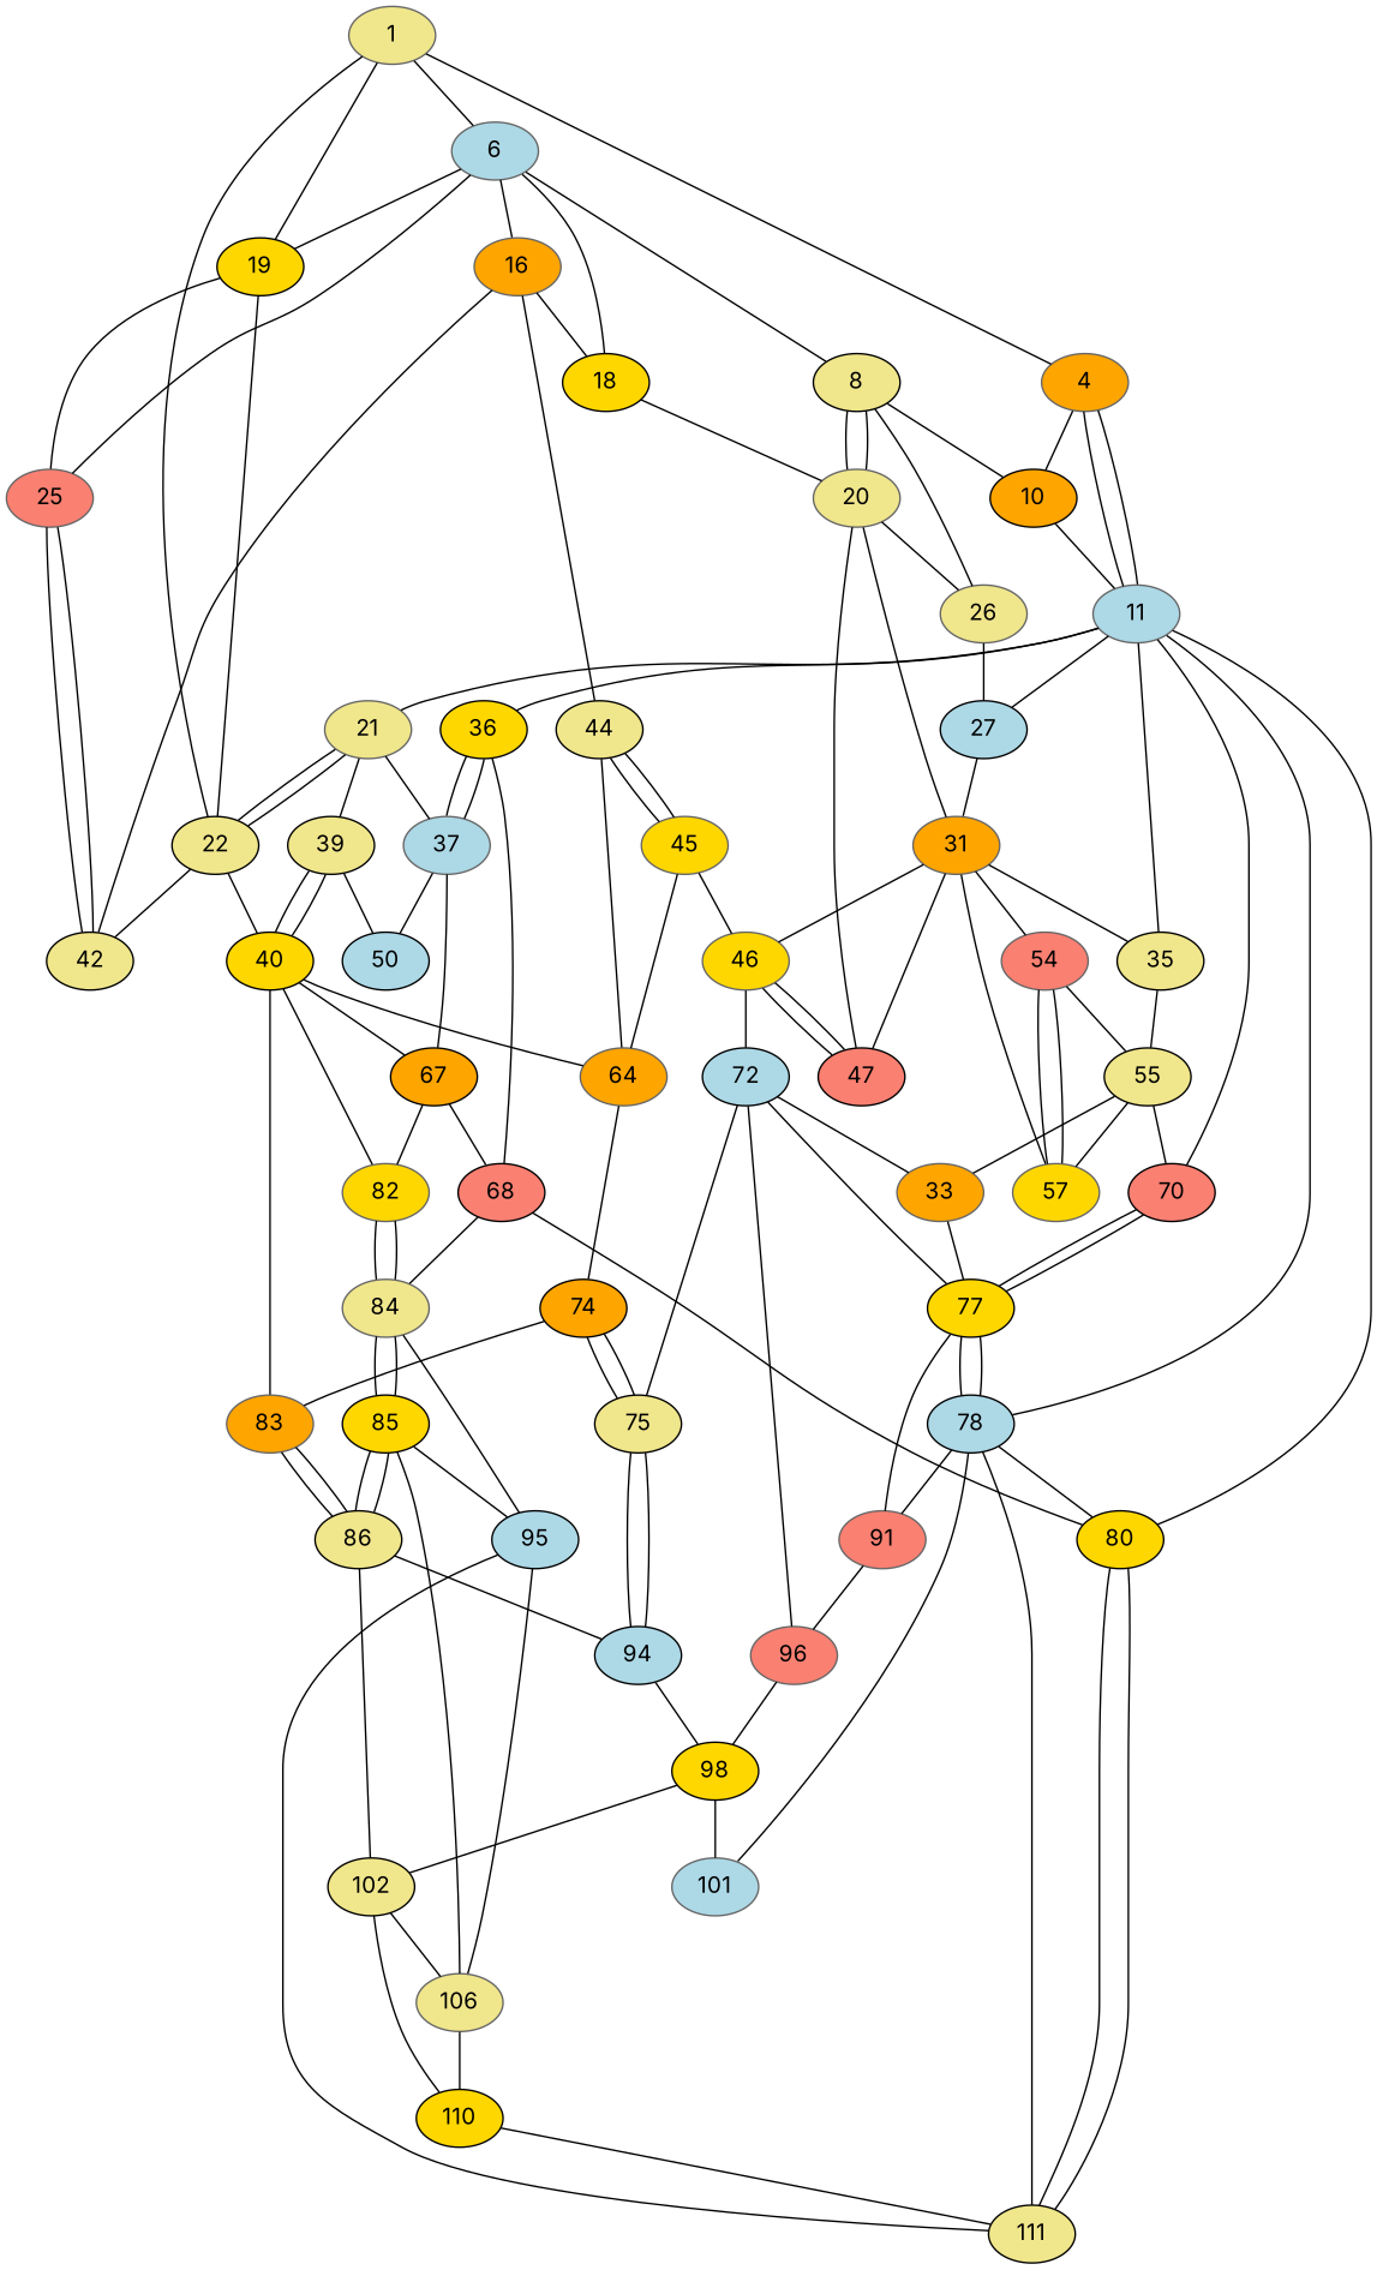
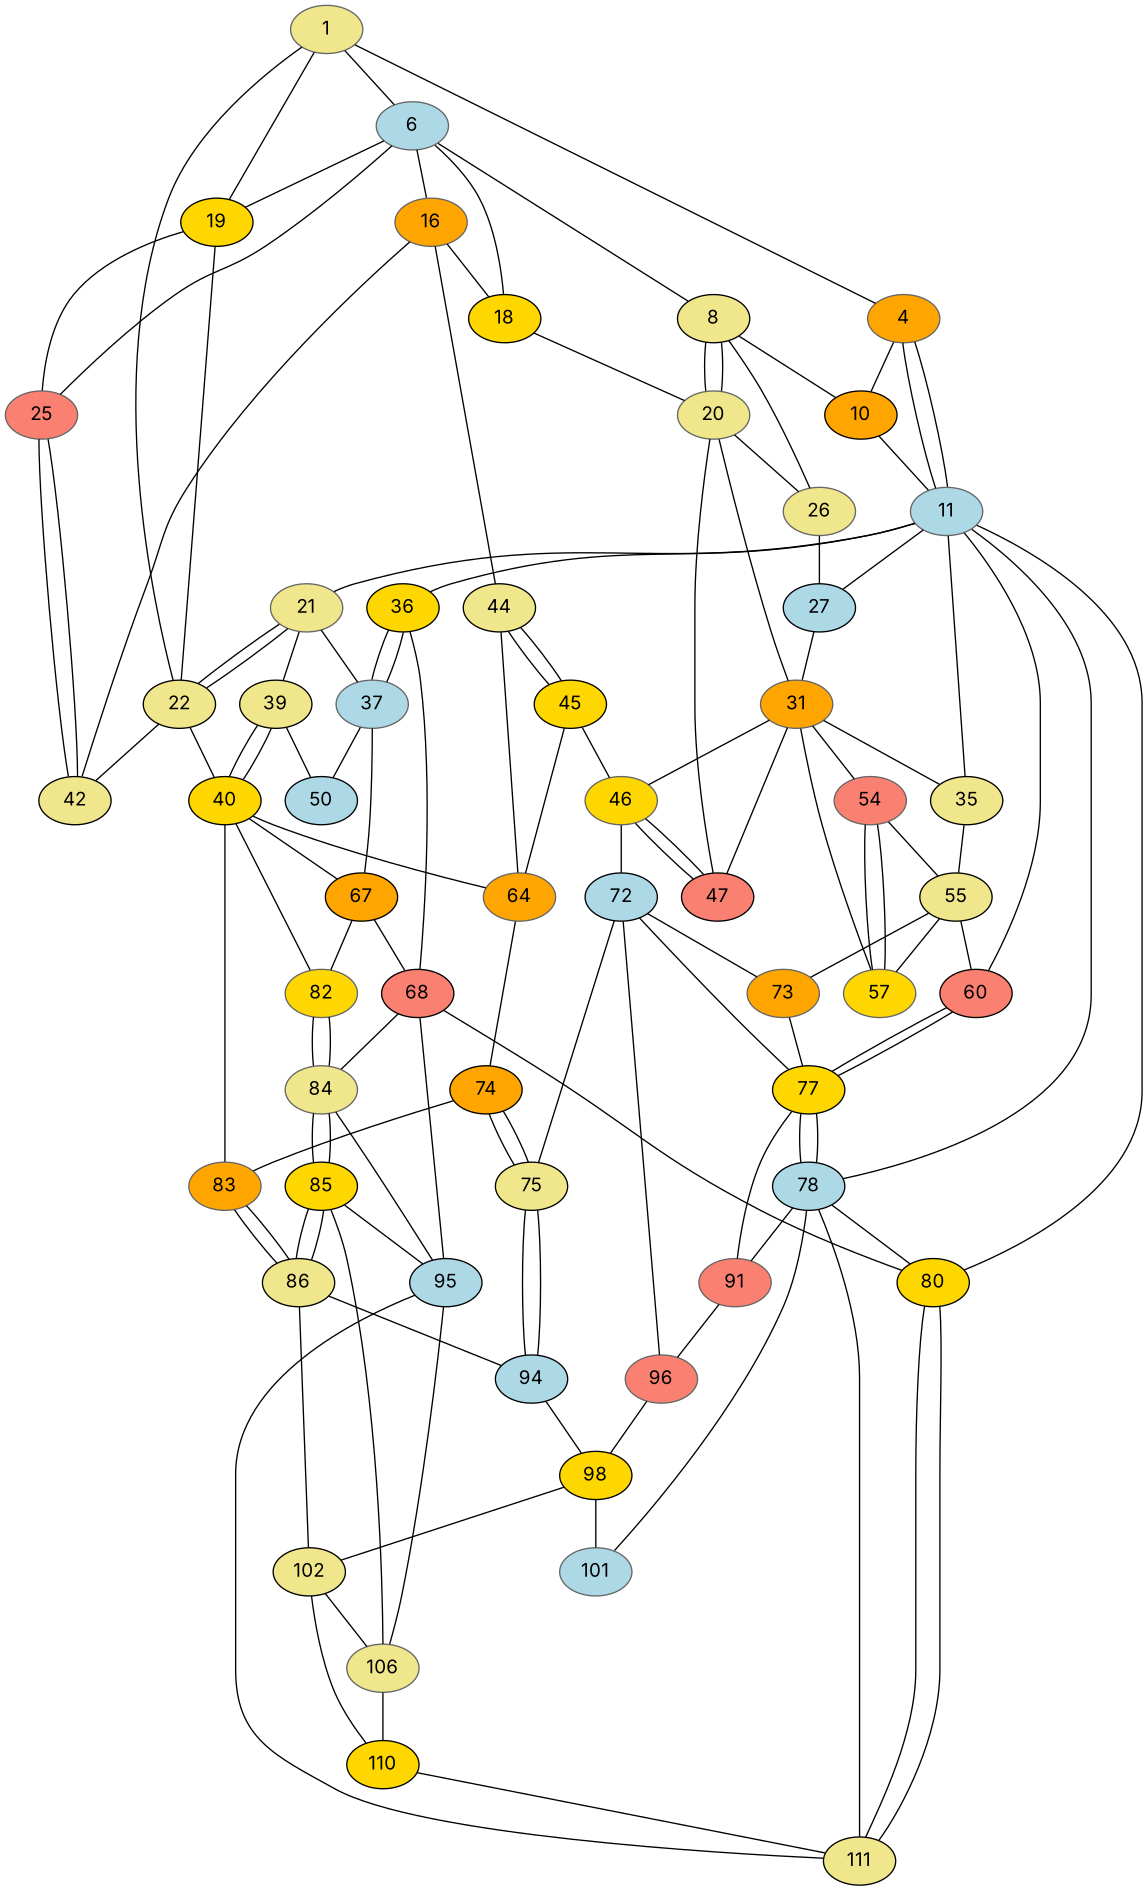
  graph {
    fontname=Inter
    node [color=black fillcolor=khaki fontname=Inter style=filled]
    edge [fontname=Inter]
    1 [color=gray40 super="+2"]
    4 [color=gray40 fillcolor=orange super="+5"]
    6 [color=gray40 fillcolor=lightblue super="+7+14"]
    19 [fillcolor=gold super="+24"]
    22 [super="+23"]
    10 [fillcolor=orange]
    11 [color=gray40 fillcolor=lightblue super="+12"]
    8 [super="+9"]
    16 [color=gray40 fillcolor=orange super="+17+43"]
    18 [fillcolor=gold]
    25 [color=gray40 fillcolor=salmon]
    42
    40 [fillcolor=gold super="+61"]
    21 [color=gray40 super="+38"]
    27 [fillcolor=lightblue]
    35
    36 [fillcolor=gold super="+51"]
-   60 [fillcolor=salmon label=70]
+   60 [fillcolor=salmon]
    78 [fillcolor=lightblue super="+92+79"]
    80 [fillcolor=gold]
    20 [color=gray40 super="+29"]
    26 [color=gray40]
    44 [super="+48"]
    31 [color=gray40 fillcolor=orange super="+53+32"]
    47 [fillcolor=salmon]
    37 [color=gray40 fillcolor=lightblue super="+49"]
    39
    55 [super="+58"]
    68 [fillcolor=salmon super="+69+81"]
    77 [fillcolor=gold super="+87"]
    91 [color=gray40 fillcolor=salmon super="+97"]
    101 [color=gray40 fillcolor=lightblue]
    111 [super="+112"]
    64 [color=gray40 fillcolor=orange super="+71"]
-   45 [color=gray40 fillcolor=gold]
+   45 [fillcolor=gold]
    46 [color=gray40 fillcolor=gold super="+65"]
    54 [color=gray40 fillcolor=salmon]
    57 [color=gray40 fillcolor=gold]
    50 [fillcolor=lightblue]
    67 [fillcolor=orange super="+70"]
    82 [color=gray40 fillcolor=gold]
    83 [color=gray40 fillcolor=orange]
    72 [fillcolor=lightblue super="+76"]
-   73 [color=gray40 fillcolor=orange label=33]
+   73 [color=gray40 fillcolor=orange]
    84 [color=gray40 super="+90"]
    95 [fillcolor=lightblue super="+108"]
    74 [fillcolor=orange]
    86 [super="+93"]
    75
    96 [color=gray40 fillcolor=salmon]
    85 [fillcolor=gold super="+105"]
    106 [color=gray40 super="+107"]
    94 [fillcolor=lightblue]
    98 [fillcolor=gold super="+104+99"]
    102 [super="+103"]
    110 [fillcolor=gold]
    1 -- 4
    1 -- 6
    1 -- 19
    1 -- 22
    4 -- 10
    4 -- 11
    4 -- 11
    6 -- 19
    6 -- 8
    6 -- 16
    6 -- 18
    6 -- 25
    19 -- 22
    19 -- 25
    22 -- 42
    22 -- 40
    10 -- 11
    11 -- 21
    11 -- 27
    11 -- 35
    11 -- 36
    11 -- 60
    11 -- 78
    11 -- 80
    8 -- 10
    8 -- 20
    8 -- 20
    8 -- 26
    16 -- 18
    16 -- 42
    16 -- 44 [weight=2]
    18 -- 20
    25 -- 42
    25 -- 42
    40 -- 64
    40 -- 67
    40 -- 82
    40 -- 83
    21 -- 22
    21 -- 22
    21 -- 37
    21 -- 39
    27 -- 31
    35 -- 55
    36 -- 37 [weight=2]
    36 -- 37
    36 -- 68
    60 -- 77
    60 -- 77
    78 -- 80
    78 -- 91 [weight=2]
    78 -- 101
    78 -- 111
    80 -- 111
    80 -- 111
    20 -- 26
    20 -- 31
    20 -- 47
    26 -- 27
    44 -- 64
    44 -- 45
    44 -- 45
    31 -- 35
    31 -- 47
    31 -- 46
    31 -- 54
    31 -- 57
    37 -- 50 [weight=2]
    37 -- 67
    39 -- 40
    39 -- 40
    39 -- 50
    55 -- 60
    55 -- 57
    55 -- 73
    68 -- 80
    68 -- 84
+   68 -- 95
    77 -- 78
    77 -- 78
    77 -- 91
    91 -- 96
    64 -- 74
    45 -- 64
    45 -- 46
    46 -- 47
    46 -- 47
    46 -- 72
    54 -- 55
    54 -- 57
    54 -- 57
    67 -- 68
    67 -- 82
    82 -- 84
    82 -- 84
    83 -- 86
    83 -- 86
    72 -- 77
    72 -- 73
    72 -- 75
    72 -- 96
    73 -- 77
    84 -- 95
    84 -- 85
    84 -- 85
    95 -- 111
    95 -- 106
    74 -- 83
    74 -- 75
    74 -- 75
    86 -- 94
    86 -- 102
    75 -- 94
    75 -- 94
    96 -- 98
    85 -- 95
    85 -- 86
    85 -- 86
    85 -- 106
    106 -- 110
    94 -- 98
    98 -- 101 [weight=2]
    98 -- 102
    102 -- 106
    102 -- 110
    110 -- 111
  }
